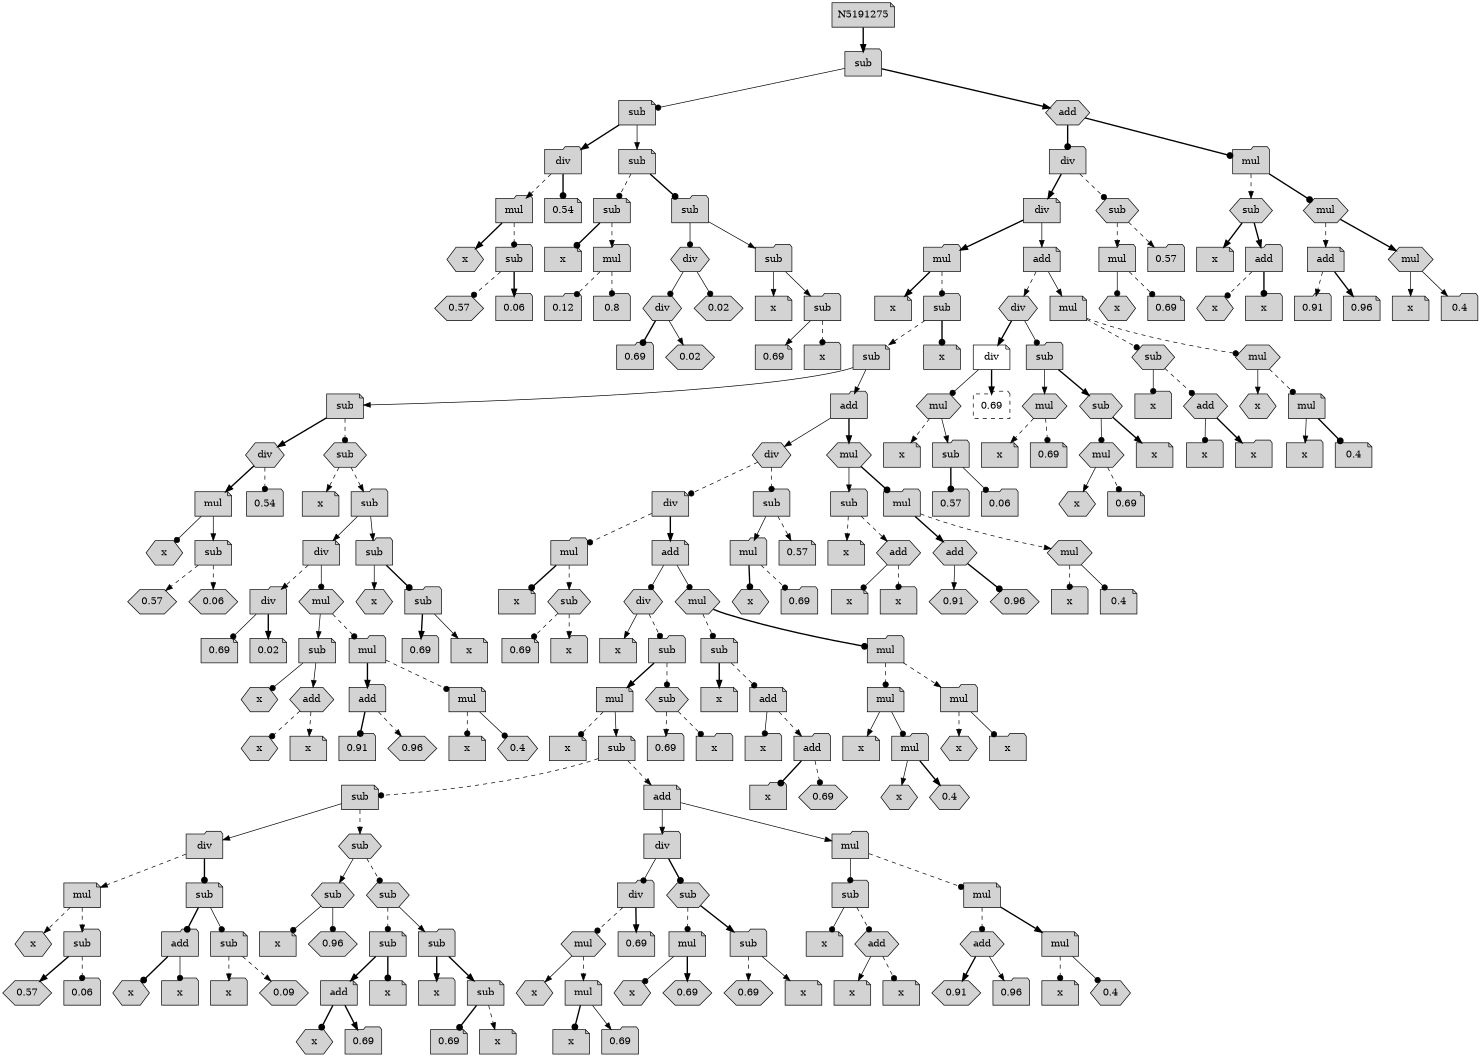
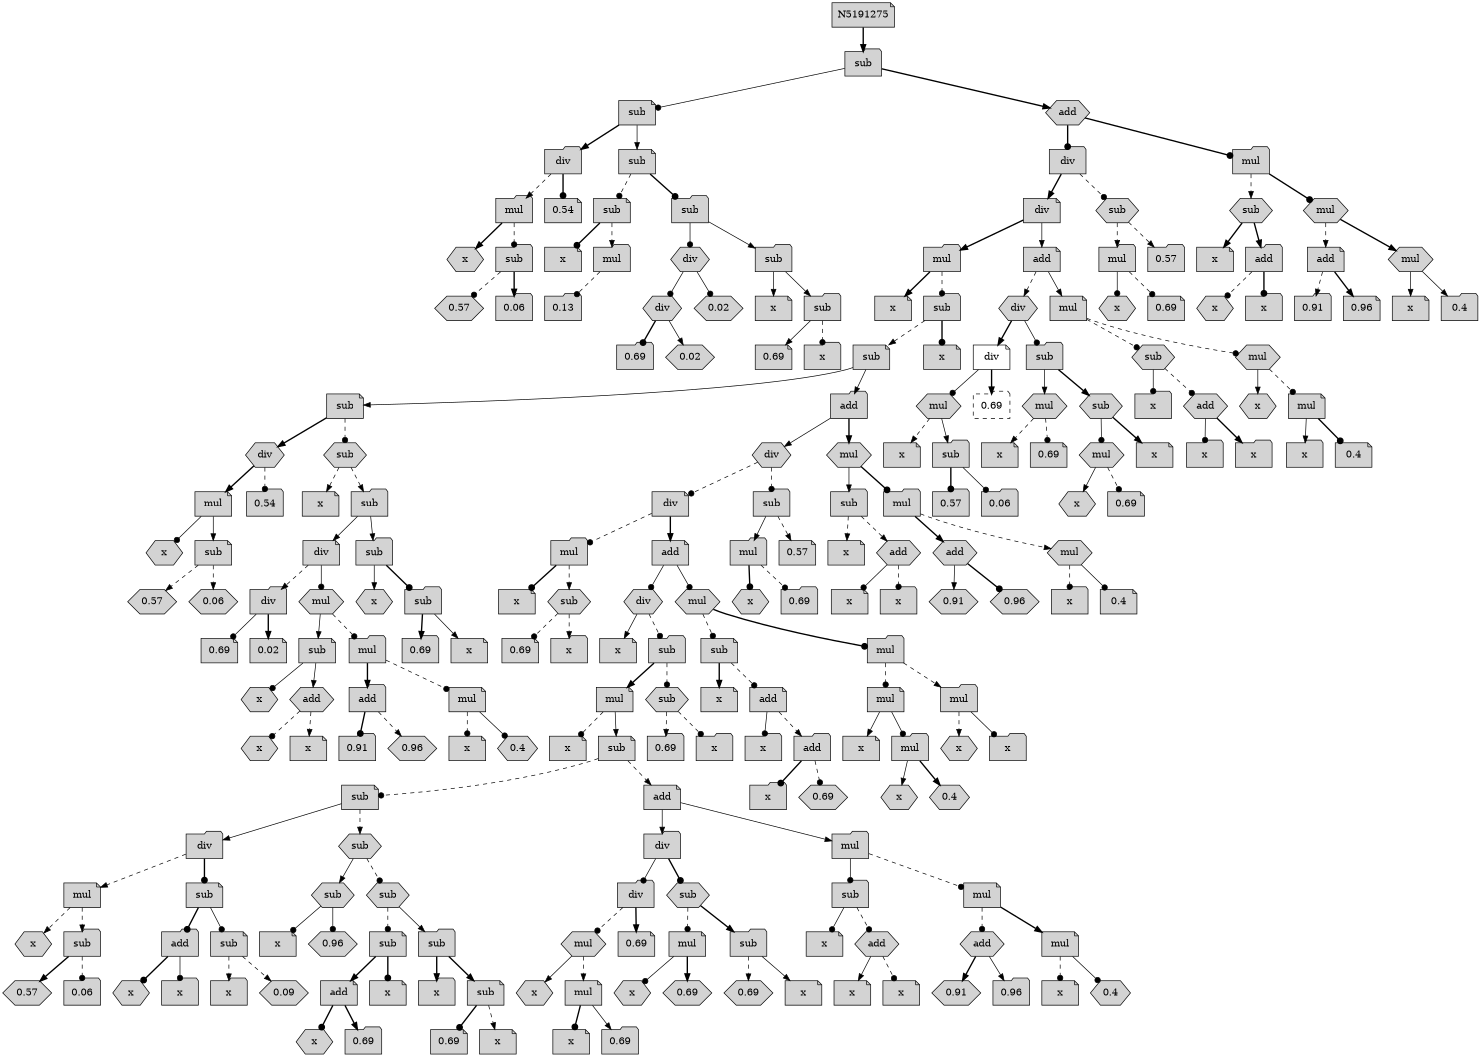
  digraph {
    node [shape=note style=filled]
    edge [arrowhead=normal style=dashed]
    n1 [label=N5191275]
    n2 [label=sub shape=folder]
    n3 [label=sub]
    n4 [label=add shape=hexagon]
    n5 [label=div shape=folder]
    n6 [label=sub]
    n7 [label=div shape=folder]
    n8 [label=mul shape=folder]
    n9 [label=mul shape=folder]
    n10 [label=0.54]
    n11 [label=sub]
    n12 [label=sub shape=folder]
    n13 [label=x shape=hexagon]
    n14 [label=sub shape=folder]
    n15 [label=0.57 shape=hexagon]
    n16 [label=0.06 shape=folder]
    n17 [label=x]
    n18 [label=mul shape=folder]
    n19 [label=div shape=hexagon]
    n20 [label=sub shape=folder]
-   n21 [label=0.12 shape=folder]
-   n22 [label=0.8 shape=folder]
+   n21 [label=0.13 shape=folder]
    n23 [label=div shape=hexagon]
    n24 [label=0.02 shape=hexagon]
    n25 [label=x]
    n26 [label=sub shape=folder]
    n27 [label=0.69 shape=folder]
    n28 [label=0.02 shape=hexagon]
    n29 [label=0.69]
    n30 [label=x shape=folder]
    n31 [label=div]
    n32 [label=sub shape=hexagon]
    n33 [label=sub shape=hexagon]
    n34 [label=mul shape=hexagon]
    n35 [label=mul shape=folder]
    n36 [label=add]
    n37 [label=mul shape=folder]
    n38 [label=0.57 shape=folder]
    n39 [label=x]
    n40 [label=sub shape=folder]
    n41 [label=div shape=hexagon]
    n42 [label=mul]
    n43 [label=sub]
    n44 [label=x]
    n45 [label=sub]
    n46 [label=add shape=folder]
    n47 [label=div shape=hexagon]
    n48 [label=sub shape=hexagon]
    n49 [label=div shape=hexagon]
    n50 [label=mul shape=hexagon]
    n51 [label=mul]
    n52 [label=0.54 shape=folder]
    n53 [label=x]
    n54 [label=sub shape=folder]
    n55 [label=x shape=hexagon]
    n56 [label=sub]
    n57 [label=0.57 shape=hexagon]
    n58 [label=0.06 shape=hexagon]
    n59 [label=div]
    n60 [label=sub shape=folder]
    n61 [label=div shape=folder]
    n62 [label=mul shape=hexagon]
    n63 [label=x shape=hexagon]
    n64 [label=sub shape=folder]
    n65 [label=0.69]
    n66 [label=0.02]
    n67 [label=sub]
    n68 [label=mul shape=folder]
    n69 [label=x shape=hexagon]
    n70 [label=add shape=hexagon]
    n71 [label=add shape=folder]
    n72 [label=mul]
    n73 [label=x shape=hexagon]
    n74 [label=x]
    n75 [label=0.91 shape=folder]
    n76 [label=0.96 shape=hexagon]
    n77 [label=x]
    n78 [label=0.4 shape=hexagon]
    n79 [label=0.69 shape=folder]
    n80 [label=x]
    n81 [label=div]
    n82 [label=sub shape=folder]
    n83 [label=sub shape=folder]
    n84 [label=mul shape=folder]
    n85 [label=mul shape=folder]
    n86 [label=add]
    n87 [label=mul shape=folder]
    n88 [label=0.57]
    n89 [label=x]
    n90 [label=sub shape=hexagon]
    n91 [label=div shape=hexagon]
    n92 [label=mul shape=hexagon]
    n93 [label=0.69]
    n94 [label=x shape=folder]
    n95 [label=x]
    n96 [label=sub shape=folder]
    n97 [label=sub]
    n98 [label=mul shape=folder]
    n99 [label=mul]
    n100 [label=sub shape=hexagon]
    n101 [label=x]
    n102 [label=sub]
    n103 [label=0.69 shape=folder]
    n104 [label=x shape=folder]
    n105 [label=sub]
    n106 [label=add]
    n107 [label=div shape=folder]
    n108 [label=sub shape=hexagon]
    n109 [label=div shape=folder]
    n110 [label=mul shape=folder]
    n111 [label=mul]
    n112 [label=sub]
    n113 [label=sub shape=hexagon]
    n114 [label=sub shape=hexagon]
    n115 [label=x shape=hexagon]
    n116 [label=sub shape=folder]
    n117 [label=add shape=folder]
    n118 [label=sub]
    n119 [label=0.57 shape=hexagon]
    n120 [label=0.06 shape=folder]
    n121 [label=x shape=hexagon]
    n122 [label=x shape=folder]
    n123 [label=x shape=folder]
    n124 [label=0.09 shape=hexagon]
    n125 [label=x]
    n126 [label=0.96 shape=hexagon]
    n127 [label=sub]
    n128 [label=sub shape=folder]
    n129 [label=add]
    n130 [label=x]
    n131 [label=x shape=folder]
    n132 [label=sub]
    n133 [label=x shape=hexagon]
    n134 [label=0.69 shape=folder]
    n135 [label=0.69]
    n136 [label=x]
    n137 [label=div shape=folder]
    n138 [label=sub shape=hexagon]
    n139 [label=sub shape=folder]
    n140 [label=mul]
    n141 [label=mul shape=hexagon]
    n142 [label=0.69]
    n143 [label=mul]
    n144 [label=sub shape=folder]
    n145 [label=x shape=hexagon]
    n146 [label=mul]
    n147 [label=x]
    n148 [label=0.69 shape=folder]
    n149 [label=x shape=hexagon]
    n150 [label=0.69 shape=hexagon]
    n151 [label=0.69 shape=hexagon]
    n152 [label=x]
    n153 [label=x]
    n154 [label=add shape=hexagon]
    n155 [label=add shape=hexagon]
    n156 [label=mul]
    n157 [label=x]
    n158 [label=x]
    n159 [label=0.91 shape=hexagon]
    n160 [label=0.96 shape=folder]
    n161 [label=x]
    n162 [label=0.4 shape=hexagon]
    n163 [label=x]
    n164 [label=add]
    n165 [label=mul]
    n166 [label=mul shape=folder]
    n167 [label=x shape=folder]
    n168 [label=add shape=folder]
    n169 [label=x shape=folder]
    n170 [label=0.69 shape=hexagon]
    n171 [label=x]
    n172 [label=mul shape=folder]
    n173 [label=x shape=hexagon]
    n174 [label=x shape=folder]
    n175 [label=x shape=hexagon]
    n176 [label=0.4 shape=hexagon]
    n177 [label=x shape=hexagon]
    n178 [label=0.69 shape=folder]
    n179 [label=x]
    n180 [label=add shape=hexagon]
    n181 [label=add shape=hexagon]
    n182 [label=mul shape=hexagon]
    n183 [label=x]
    n184 [label=x shape=folder]
    n185 [label=0.91 shape=hexagon]
    n186 [label=0.96 shape=hexagon]
    n187 [label=x shape=folder]
    n188 [label=0.4]
    n189 [label=div style=solid]
    n190 [label=sub shape=folder]
    n191 [label=sub shape=hexagon]
    n192 [label=mul shape=hexagon]
    n193 [label=mul shape=hexagon]
    n194 [label=0.69 shape=folder style=dashed]
    n195 [label=mul shape=hexagon]
    n196 [label=sub shape=hexagon]
    n197 [label=x]
    n198 [label=sub shape=folder]
    n199 [label=0.57 shape=folder]
    n200 [label=0.06 shape=folder]
    n201 [label=x]
    n202 [label=0.69]
    n203 [label=mul shape=hexagon]
    n204 [label=x]
    n205 [label=x shape=hexagon]
    n206 [label=0.69]
    n207 [label=x shape=folder]
    n208 [label=add shape=hexagon]
    n209 [label=x shape=hexagon]
    n210 [label=mul]
    n211 [label=x shape=folder]
    n212 [label=x shape=folder]
    n213 [label=x shape=folder]
    n214 [label=0.4]
    n215 [label=x shape=hexagon]
    n216 [label=0.69]
    n217 [label=x]
    n218 [label=add shape=folder]
    n219 [label=add]
    n220 [label=mul shape=hexagon]
    n221 [label=x shape=hexagon]
    n222 [label=x shape=folder]
    n223 [label=0.91 shape=folder]
    n224 [label=0.96]
    n225 [label=x]
    n226 [label=0.4 shape=folder]
    n1 -> n2 [style=bold]
    n2 -> n3 [arrowhead=dot style=solid]
    n2 -> n4 [style=bold]
    n3 -> n5 [style=bold]
    n3 -> n6 [style=solid]
    n4 -> n7 [arrowhead=dot style=bold]
    n4 -> n8 [arrowhead=dot style=bold]
    n5 -> n9
    n5 -> n10 [arrowhead=dot style=bold]
    n6 -> n11 [arrowhead=dot]
    n6 -> n12 [arrowhead=dot style=bold]
    n7 -> n31 [style=bold]
    n7 -> n32 [arrowhead=dot]
    n8 -> n33
    n8 -> n34 [arrowhead=dot style=bold]
    n9 -> n13 [style=bold]
    n9 -> n14 [arrowhead=dot]
    n11 -> n17 [arrowhead=dot style=bold]
    n11 -> n18
    n12 -> n19 [arrowhead=dot style=solid]
    n12 -> n20 [style=solid]
    n14 -> n15 [arrowhead=dot]
    n14 -> n16 [style=bold]
    n18 -> n21 [arrowhead=dot]
-   n18 -> n22 [arrowhead=dot]
    n19 -> n23 [arrowhead=dot style=solid]
    n19 -> n24 [arrowhead=dot style=solid]
    n20 -> n25 [style=solid]
    n20 -> n26 [style=solid]
    n23 -> n27 [arrowhead=dot style=bold]
    n23 -> n28 [style=solid]
    n26 -> n29 [style=solid]
    n26 -> n30 [arrowhead=dot]
    n31 -> n35 [style=bold]
    n31 -> n36 [style=solid]
    n32 -> n37
    n32 -> n38
    n33 -> n217 [style=bold]
    n33 -> n218 [style=bold]
    n34 -> n219
    n34 -> n220 [style=bold]
    n35 -> n39 [style=bold]
    n35 -> n40 [arrowhead=dot]
    n36 -> n41
    n36 -> n42 [style=solid]
    n37 -> n215 [arrowhead=dot style=solid]
    n37 -> n216 [arrowhead=dot]
    n40 -> n43
    n40 -> n44 [arrowhead=dot style=bold]
    n41 -> n189 [style=bold]
    n41 -> n190 [arrowhead=dot style=solid]
    n42 -> n191 [arrowhead=dot]
    n42 -> n192 [arrowhead=dot]
    n43 -> n45 [style=solid]
    n43 -> n46 [style=solid]
    n45 -> n47 [style=bold]
    n45 -> n48 [arrowhead=dot]
    n46 -> n49 [style=solid]
    n46 -> n50 [style=bold]
    n47 -> n51 [style=bold]
    n47 -> n52 [arrowhead=dot]
    n48 -> n53
    n48 -> n54
    n49 -> n81 [arrowhead=dot]
    n49 -> n82 [arrowhead=dot]
    n50 -> n83 [style=solid]
    n50 -> n84 [arrowhead=dot style=bold]
    n51 -> n55 [arrowhead=dot style=solid]
    n51 -> n56 [style=solid]
    n54 -> n59 [style=solid]
    n54 -> n60 [style=solid]
    n56 -> n57
    n56 -> n58
    n59 -> n61
    n59 -> n62 [arrowhead=dot style=solid]
    n60 -> n63 [style=solid]
    n60 -> n64 [arrowhead=dot style=bold]
    n61 -> n65 [arrowhead=dot style=solid]
    n61 -> n66 [style=bold]
    n62 -> n67 [style=solid]
    n62 -> n68 [arrowhead=dot]
    n64 -> n79 [style=bold]
    n64 -> n80 [style=solid]
    n67 -> n69 [arrowhead=dot style=solid]
    n67 -> n70 [style=solid]
    n68 -> n71 [style=bold]
    n68 -> n72 [arrowhead=dot]
    n70 -> n73 [arrowhead=dot]
    n70 -> n74
    n71 -> n75 [arrowhead=dot style=bold]
    n71 -> n76
    n72 -> n77 [arrowhead=dot]
    n72 -> n78 [arrowhead=dot style=solid]
    n81 -> n85 [arrowhead=dot]
    n81 -> n86 [style=bold]
    n82 -> n87 [style=solid]
    n82 -> n88
    n83 -> n179
    n83 -> n180
    n84 -> n181 [style=bold]
    n84 -> n182
    n85 -> n89 [arrowhead=dot style=bold]
    n85 -> n90
    n86 -> n91 [arrowhead=dot style=solid]
    n86 -> n92 [arrowhead=dot style=solid]
    n87 -> n177 [arrowhead=dot style=bold]
    n87 -> n178 [arrowhead=dot]
    n90 -> n93 [arrowhead=dot]
    n90 -> n94
    n91 -> n95 [style=solid]
    n91 -> n96 [arrowhead=dot]
    n92 -> n97 [arrowhead=dot]
    n92 -> n98 [arrowhead=dot style=bold]
    n96 -> n99 [style=bold]
    n96 -> n100 [arrowhead=dot]
    n97 -> n163 [style=bold]
    n97 -> n164 [arrowhead=dot]
    n98 -> n165 [arrowhead=dot]
    n98 -> n166
    n99 -> n101 [arrowhead=dot]
    n99 -> n102 [style=solid]
    n100 -> n103
    n100 -> n104 [arrowhead=dot]
    n102 -> n105 [arrowhead=dot]
    n102 -> n106
    n105 -> n107 [style=solid]
    n105 -> n108
    n106 -> n109 [style=solid]
    n106 -> n110 [style=solid]
    n107 -> n111
    n107 -> n112 [arrowhead=dot style=bold]
    n108 -> n113 [style=solid]
    n108 -> n114 [arrowhead=dot]
    n109 -> n137 [arrowhead=dot style=solid]
    n109 -> n138 [arrowhead=dot style=bold]
    n110 -> n139 [arrowhead=dot style=solid]
    n110 -> n140 [arrowhead=dot]
    n111 -> n115
    n111 -> n116
    n112 -> n117 [arrowhead=dot style=bold]
    n112 -> n118 [arrowhead=dot style=solid]
    n113 -> n125 [arrowhead=dot style=solid]
    n113 -> n126 [arrowhead=dot style=solid]
    n114 -> n127 [arrowhead=dot]
    n114 -> n128 [style=solid]
    n116 -> n119 [style=bold]
    n116 -> n120 [arrowhead=dot]
    n117 -> n121 [arrowhead=dot style=bold]
    n117 -> n122 [arrowhead=dot style=solid]
    n118 -> n123
    n118 -> n124
    n127 -> n129 [style=bold]
    n127 -> n130 [arrowhead=dot style=bold]
    n128 -> n131 [style=bold]
    n128 -> n132 [style=bold]
    n129 -> n133 [arrowhead=dot style=bold]
    n129 -> n134 [style=bold]
    n132 -> n135 [arrowhead=dot style=bold]
    n132 -> n136
    n137 -> n141 [arrowhead=dot]
    n137 -> n142 [style=bold]
    n138 -> n143 [arrowhead=dot]
    n138 -> n144 [style=bold]
    n139 -> n153 [arrowhead=dot style=solid]
    n139 -> n154 [arrowhead=dot]
    n140 -> n155 [arrowhead=dot]
    n140 -> n156 [style=bold]
    n141 -> n145 [style=solid]
    n141 -> n146
    n143 -> n149 [arrowhead=dot style=solid]
    n143 -> n150 [style=bold]
    n144 -> n151
    n144 -> n152 [style=solid]
    n146 -> n147 [arrowhead=dot style=bold]
    n146 -> n148 [style=solid]
    n154 -> n157 [style=solid]
    n154 -> n158 [arrowhead=dot]
    n155 -> n159 [style=bold]
    n155 -> n160 [style=solid]
    n156 -> n161 [arrowhead=dot]
    n156 -> n162 [arrowhead=dot style=solid]
    n164 -> n167 [arrowhead=dot style=solid]
    n164 -> n168
    n165 -> n171 [style=solid]
    n165 -> n172 [arrowhead=dot style=solid]
    n166 -> n173
    n166 -> n174 [arrowhead=dot style=solid]
    n168 -> n169 [arrowhead=dot style=bold]
    n168 -> n170 [arrowhead=dot]
    n172 -> n175 [style=solid]
    n172 -> n176 [style=bold]
    n180 -> n183 [arrowhead=dot style=solid]
    n180 -> n184 [arrowhead=dot]
    n181 -> n185 [style=solid]
    n181 -> n186 [arrowhead=dot style=bold]
    n182 -> n187 [arrowhead=dot]
    n182 -> n188 [arrowhead=dot style=solid]
    n189 -> n193 [arrowhead=dot style=solid]
    n189 -> n194 [style=bold]
    n190 -> n195 [style=solid]
    n190 -> n196 [style=bold]
    n191 -> n207 [arrowhead=dot style=solid]
    n191 -> n208 [arrowhead=dot]
    n192 -> n209 [style=solid]
    n192 -> n210 [arrowhead=dot]
    n193 -> n197
    n193 -> n198 [style=solid]
    n195 -> n201
    n195 -> n202 [arrowhead=dot]
    n196 -> n203 [arrowhead=dot style=solid]
    n196 -> n204 [style=bold]
    n198 -> n199 [arrowhead=dot style=bold]
    n198 -> n200 [arrowhead=dot style=solid]
    n203 -> n205 [style=solid]
    n203 -> n206 [arrowhead=dot]
    n208 -> n211 [arrowhead=dot style=solid]
    n208 -> n212 [style=bold]
    n210 -> n213 [style=solid]
    n210 -> n214 [arrowhead=dot style=bold]
    n218 -> n221 [arrowhead=dot]
    n218 -> n222 [arrowhead=dot style=bold]
    n219 -> n223
    n219 -> n224 [style=bold]
    n220 -> n225 [style=solid]
    n220 -> n226 [style=solid]
  }
